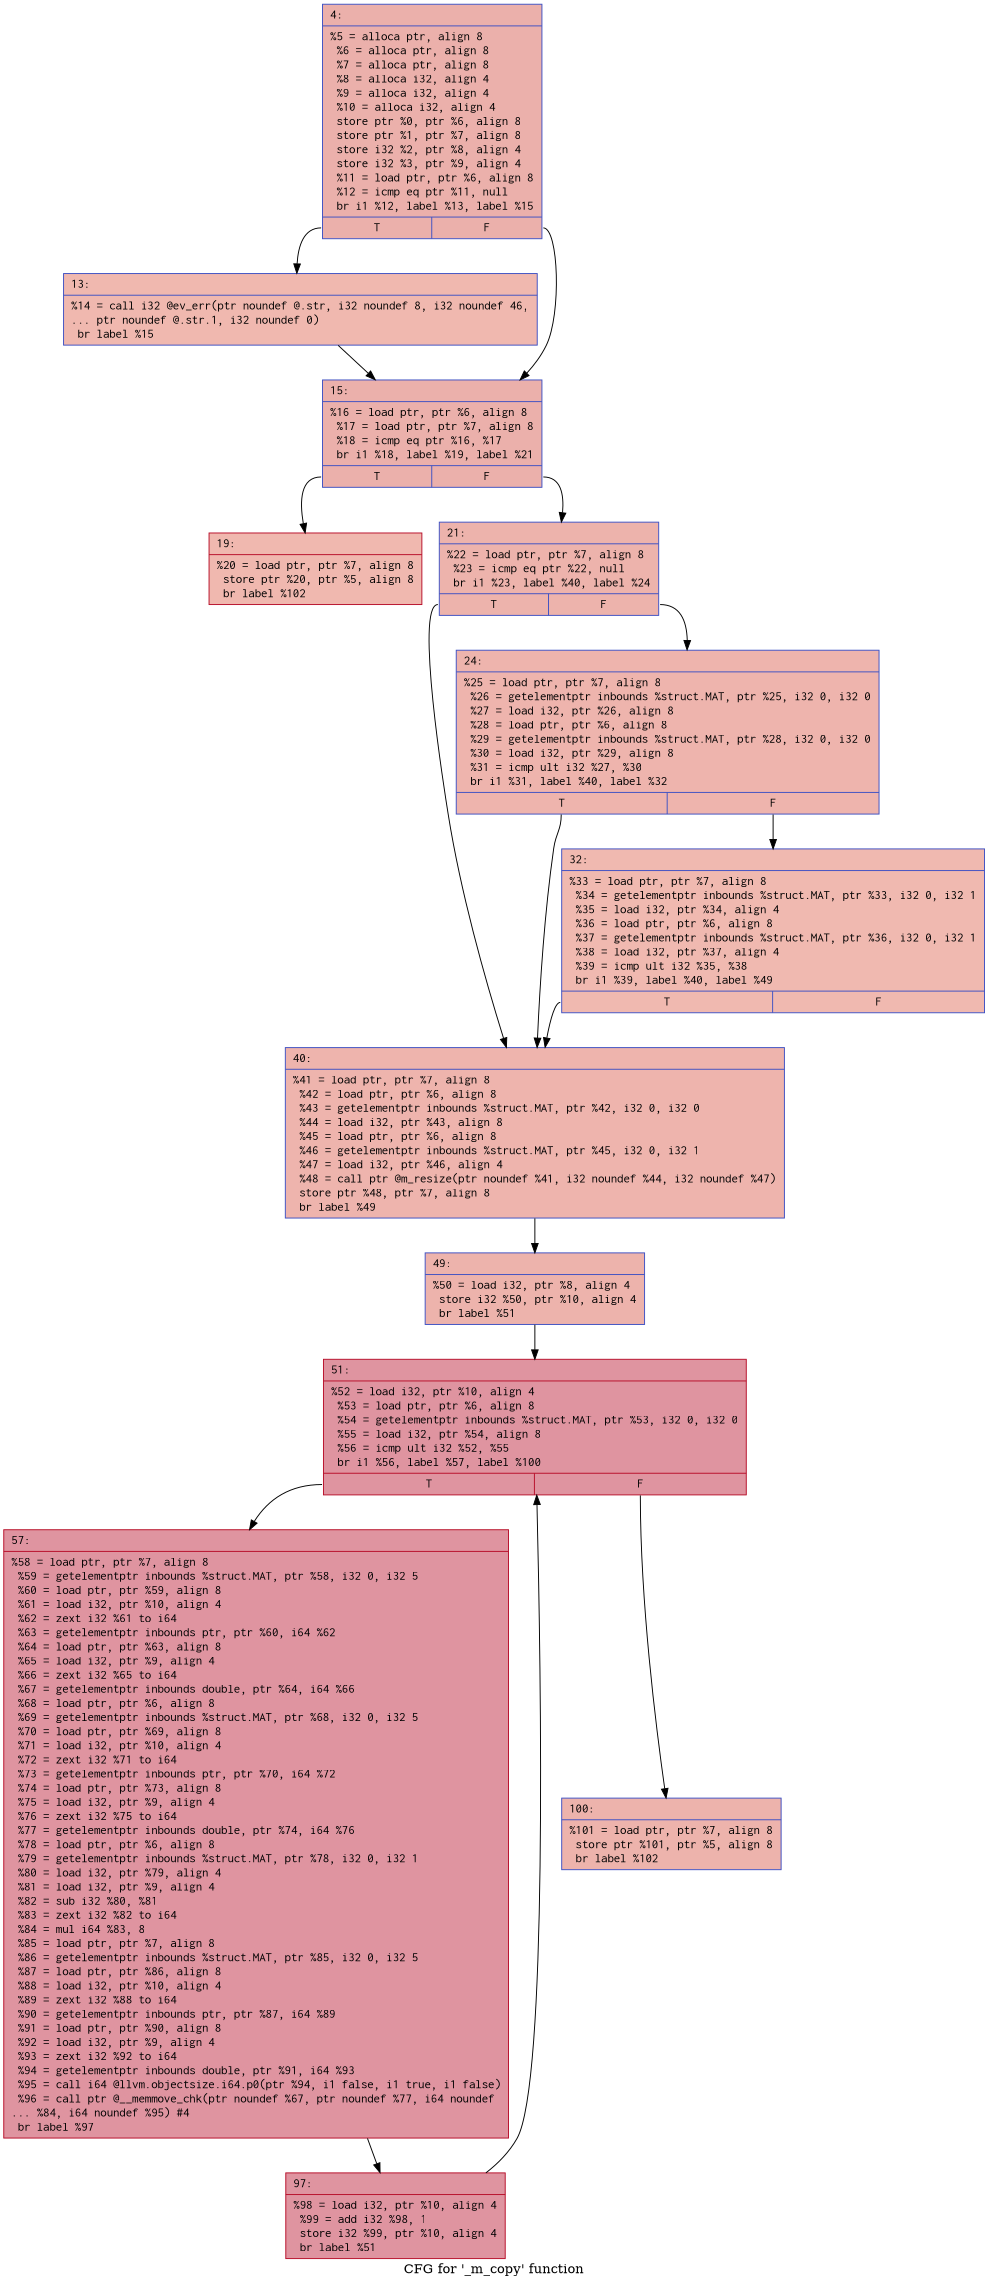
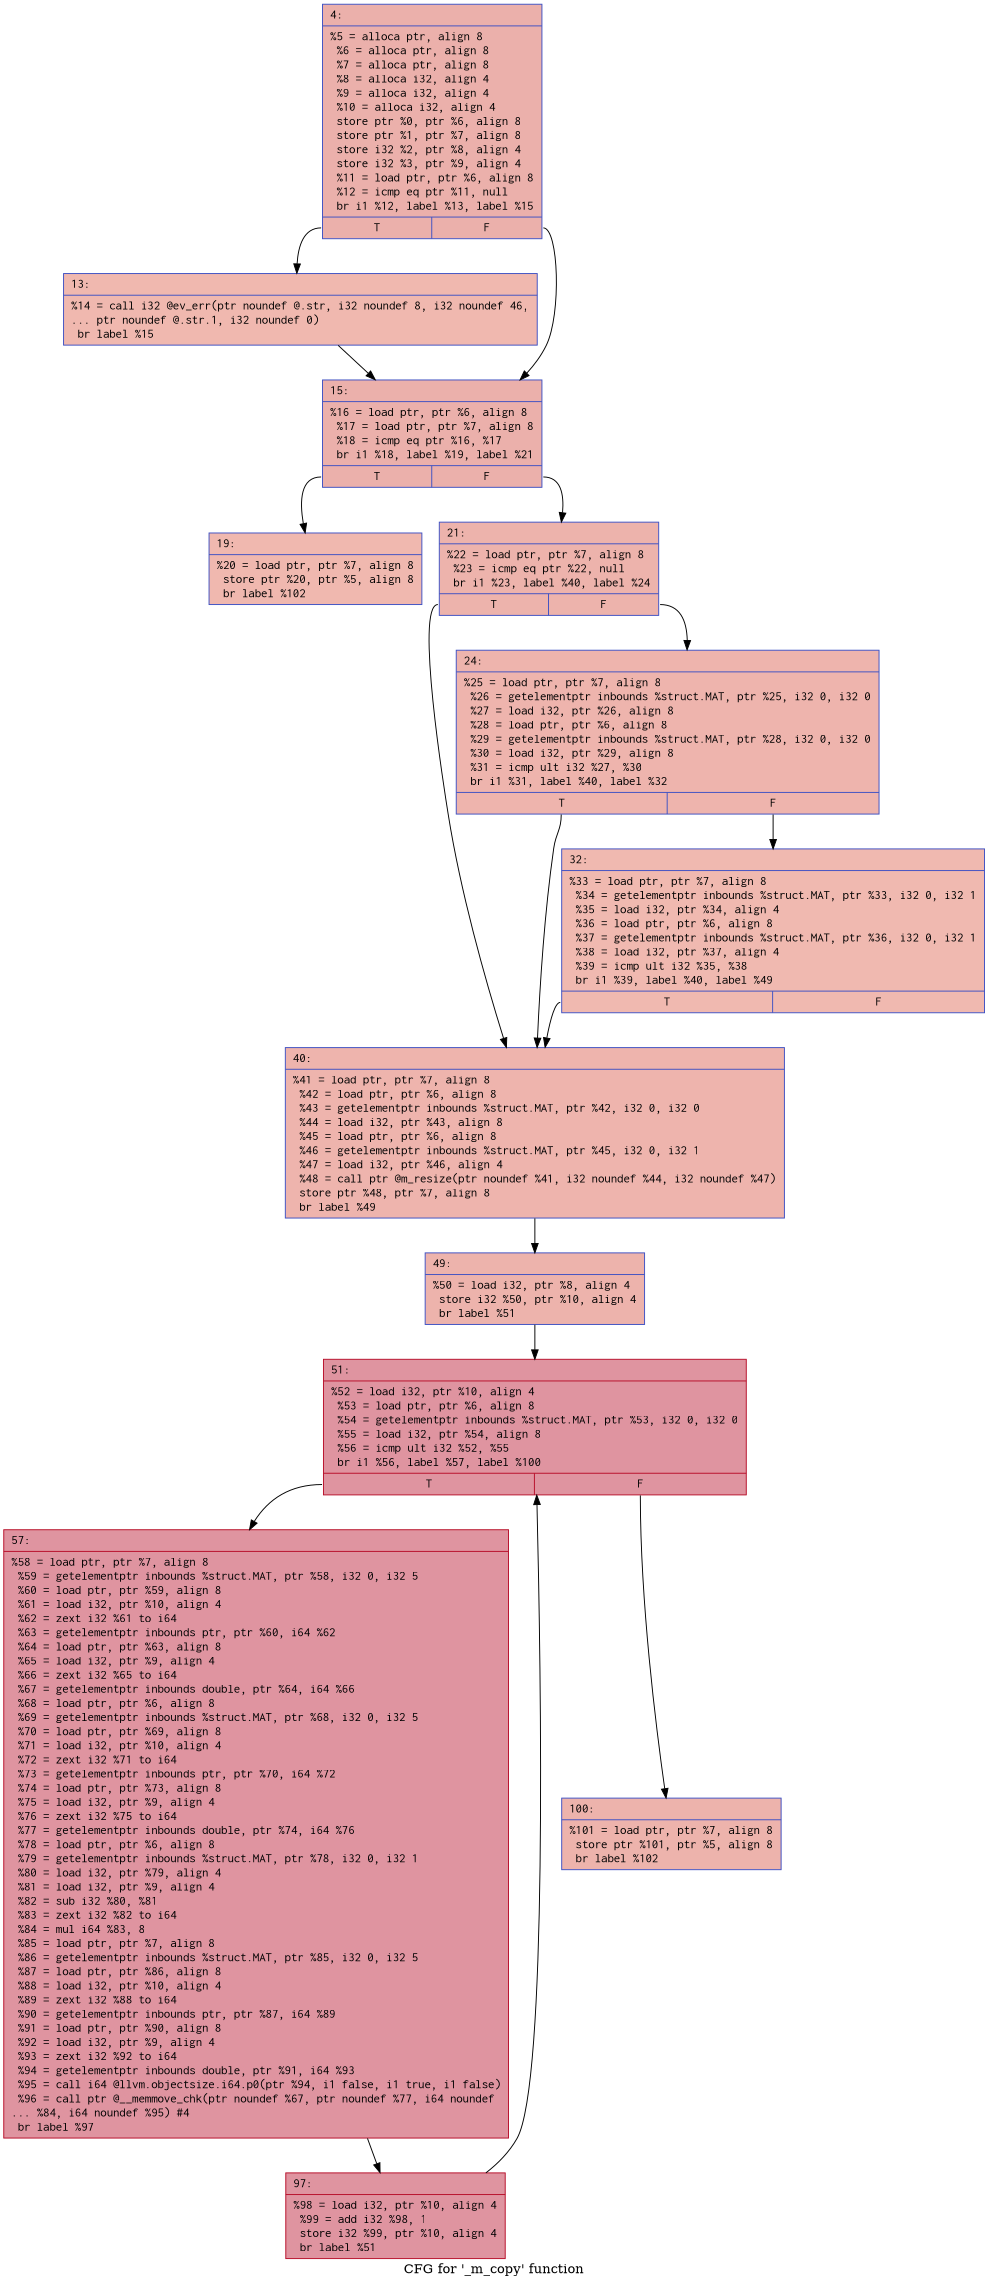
  digraph {
    label="CFG for '_m_copy' function"
    node [color="#3d50c3ff" fillcolor="#d6524470" fontname=Courier shape=record style=filled]
    edge [tailport=s0]
    n1 [fillcolor="#d24b4070" label="{4:\l|  %5 = alloca ptr, align 8\l  %6 = alloca ptr, align 8\l  %7 = alloca ptr, align 8\l  %8 = alloca i32, align 4\l  %9 = alloca i32, align 4\l  %10 = alloca i32, align 4\l  store ptr %0, ptr %6, align 8\l  store ptr %1, ptr %7, align 8\l  store i32 %2, ptr %8, align 4\l  store i32 %3, ptr %9, align 4\l  %11 = load ptr, ptr %6, align 8\l  %12 = icmp eq ptr %11, null\l  br i1 %12, label %13, label %15\l|{<s0>T|<s1>F}}"]
    n2 [fillcolor="#dc5d4a70" label="{13:\l|  %14 = call i32 @ev_err(ptr noundef @.str, i32 noundef 8, i32 noundef 46,\l... ptr noundef @.str.1, i32 noundef 0)\l  br label %15\l}"]
    n3 [fillcolor="#d24b4070" label="{15:\l|  %16 = load ptr, ptr %6, align 8\l  %17 = load ptr, ptr %7, align 8\l  %18 = icmp eq ptr %16, %17\l  br i1 %18, label %19, label %21\l|{<s0>T|<s1>F}}"]
-   n4 [color="#b70d28ff" fillcolor="#dc5d4a70" label="{19:\l|  %20 = load ptr, ptr %7, align 8\l  store ptr %20, ptr %5, align 8\l  br label %102\l}"]
+   n4 [fillcolor="#dc5d4a70" label="{19:\l|  %20 = load ptr, ptr %7, align 8\l  store ptr %20, ptr %5, align 8\l  br label %102\l}"]
    n5 [label="{21:\l|  %22 = load ptr, ptr %7, align 8\l  %23 = icmp eq ptr %22, null\l  br i1 %23, label %40, label %24\l|{<s0>T|<s1>F}}"]
    n6 [fillcolor="#d8564670" label="{40:\l|  %41 = load ptr, ptr %7, align 8\l  %42 = load ptr, ptr %6, align 8\l  %43 = getelementptr inbounds %struct.MAT, ptr %42, i32 0, i32 0\l  %44 = load i32, ptr %43, align 8\l  %45 = load ptr, ptr %6, align 8\l  %46 = getelementptr inbounds %struct.MAT, ptr %45, i32 0, i32 1\l  %47 = load i32, ptr %46, align 4\l  %48 = call ptr @m_resize(ptr noundef %41, i32 noundef %44, i32 noundef %47)\l  store ptr %48, ptr %7, align 8\l  br label %49\l}"]
    n7 [fillcolor="#d8564670" label="{24:\l|  %25 = load ptr, ptr %7, align 8\l  %26 = getelementptr inbounds %struct.MAT, ptr %25, i32 0, i32 0\l  %27 = load i32, ptr %26, align 8\l  %28 = load ptr, ptr %6, align 8\l  %29 = getelementptr inbounds %struct.MAT, ptr %28, i32 0, i32 0\l  %30 = load i32, ptr %29, align 8\l  %31 = icmp ult i32 %27, %30\l  br i1 %31, label %40, label %32\l|{<s0>T|<s1>F}}"]
    n8 [label="{49:\l|  %50 = load i32, ptr %8, align 4\l  store i32 %50, ptr %10, align 4\l  br label %51\l}"]
    n9 [fillcolor="#de614d70" label="{32:\l|  %33 = load ptr, ptr %7, align 8\l  %34 = getelementptr inbounds %struct.MAT, ptr %33, i32 0, i32 1\l  %35 = load i32, ptr %34, align 4\l  %36 = load ptr, ptr %6, align 8\l  %37 = getelementptr inbounds %struct.MAT, ptr %36, i32 0, i32 1\l  %38 = load i32, ptr %37, align 4\l  %39 = icmp ult i32 %35, %38\l  br i1 %39, label %40, label %49\l|{<s0>T|<s1>F}}"]
    n10 [color="#b70d28ff" fillcolor="#b70d2870" label="{51:\l|  %52 = load i32, ptr %10, align 4\l  %53 = load ptr, ptr %6, align 8\l  %54 = getelementptr inbounds %struct.MAT, ptr %53, i32 0, i32 0\l  %55 = load i32, ptr %54, align 8\l  %56 = icmp ult i32 %52, %55\l  br i1 %56, label %57, label %100\l|{<s0>T|<s1>F}}"]
    n11 [color="#b70d28ff" fillcolor="#b70d2870" label="{57:\l|  %58 = load ptr, ptr %7, align 8\l  %59 = getelementptr inbounds %struct.MAT, ptr %58, i32 0, i32 5\l  %60 = load ptr, ptr %59, align 8\l  %61 = load i32, ptr %10, align 4\l  %62 = zext i32 %61 to i64\l  %63 = getelementptr inbounds ptr, ptr %60, i64 %62\l  %64 = load ptr, ptr %63, align 8\l  %65 = load i32, ptr %9, align 4\l  %66 = zext i32 %65 to i64\l  %67 = getelementptr inbounds double, ptr %64, i64 %66\l  %68 = load ptr, ptr %6, align 8\l  %69 = getelementptr inbounds %struct.MAT, ptr %68, i32 0, i32 5\l  %70 = load ptr, ptr %69, align 8\l  %71 = load i32, ptr %10, align 4\l  %72 = zext i32 %71 to i64\l  %73 = getelementptr inbounds ptr, ptr %70, i64 %72\l  %74 = load ptr, ptr %73, align 8\l  %75 = load i32, ptr %9, align 4\l  %76 = zext i32 %75 to i64\l  %77 = getelementptr inbounds double, ptr %74, i64 %76\l  %78 = load ptr, ptr %6, align 8\l  %79 = getelementptr inbounds %struct.MAT, ptr %78, i32 0, i32 1\l  %80 = load i32, ptr %79, align 4\l  %81 = load i32, ptr %9, align 4\l  %82 = sub i32 %80, %81\l  %83 = zext i32 %82 to i64\l  %84 = mul i64 %83, 8\l  %85 = load ptr, ptr %7, align 8\l  %86 = getelementptr inbounds %struct.MAT, ptr %85, i32 0, i32 5\l  %87 = load ptr, ptr %86, align 8\l  %88 = load i32, ptr %10, align 4\l  %89 = zext i32 %88 to i64\l  %90 = getelementptr inbounds ptr, ptr %87, i64 %89\l  %91 = load ptr, ptr %90, align 8\l  %92 = load i32, ptr %9, align 4\l  %93 = zext i32 %92 to i64\l  %94 = getelementptr inbounds double, ptr %91, i64 %93\l  %95 = call i64 @llvm.objectsize.i64.p0(ptr %94, i1 false, i1 true, i1 false)\l  %96 = call ptr @__memmove_chk(ptr noundef %67, ptr noundef %77, i64 noundef\l... %84, i64 noundef %95) #4\l  br label %97\l}"]
    n12 [label="{100:\l|  %101 = load ptr, ptr %7, align 8\l  store ptr %101, ptr %5, align 8\l  br label %102\l}"]
    n13 [color="#b70d28ff" fillcolor="#b70d2870" label="{97:\l|  %98 = load i32, ptr %10, align 4\l  %99 = add i32 %98, 1\l  store i32 %99, ptr %10, align 4\l  br label %51\l}"]
    n1 -> n2
    n1 -> n3 [tailport=s1]
    n2 -> n3 [tailport=""]
    n3 -> n4
    n3 -> n5 [tailport=s1]
    n5 -> n6
    n5 -> n7 [tailport=s1]
    n6 -> n8 [tailport=""]
    n7 -> n6
    n7 -> n9 [tailport=s1]
    n8 -> n10 [tailport=""]
    n9 -> n6
    n10 -> n11
    n10 -> n12 [tailport=s1]
    n11 -> n13 [tailport=""]
    n13 -> n10 [tailport=""]
  }
